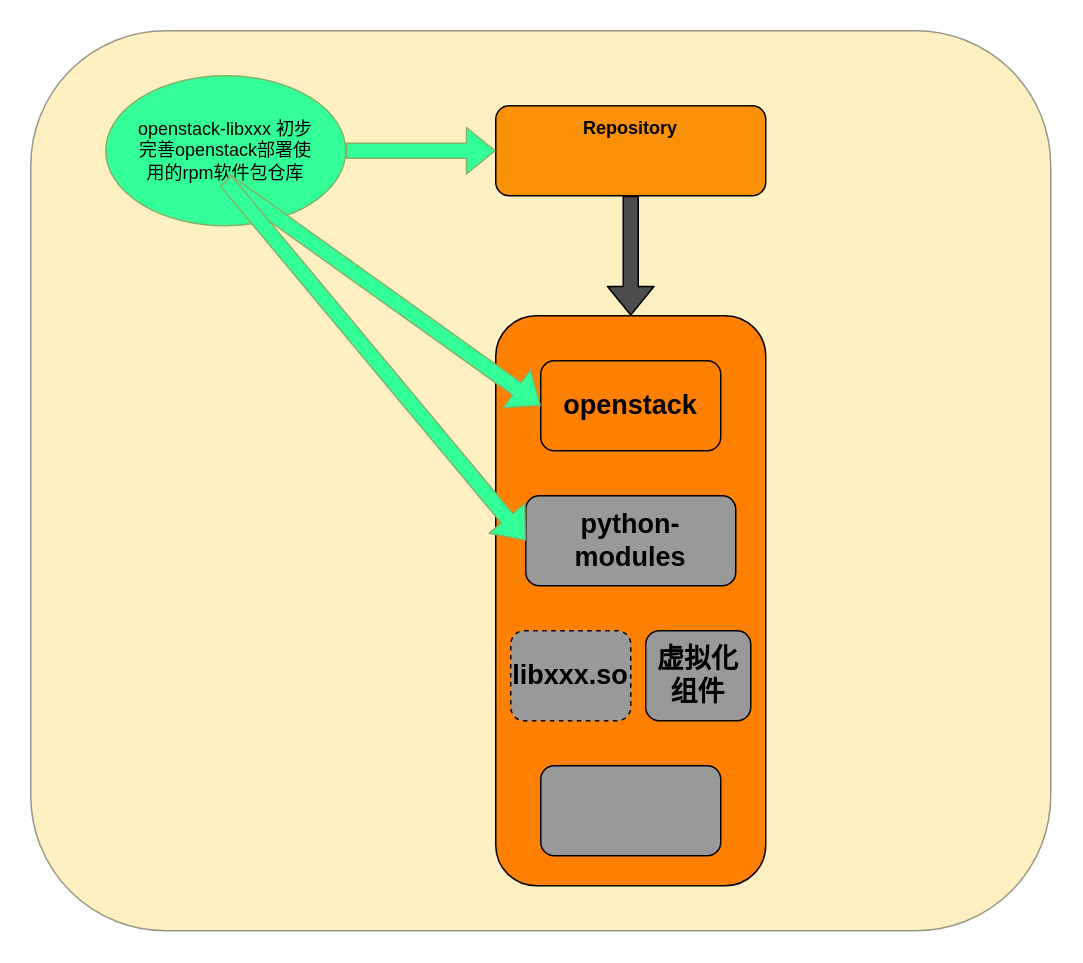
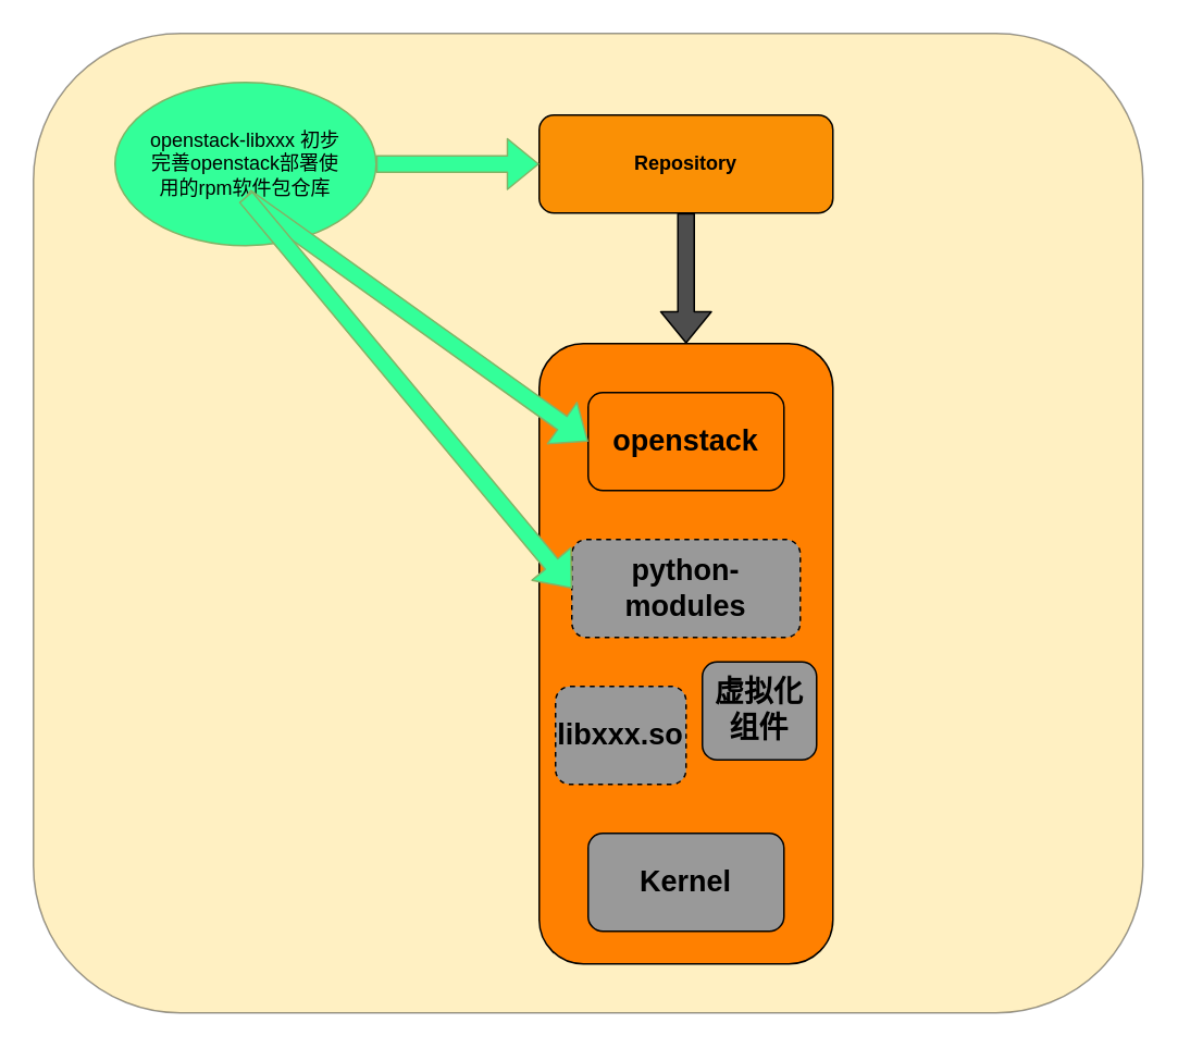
  <mxCell id="0" />
  <mxCell id="1" parent="0" />
  <mxCell id="2" value="" style="rounded=1;whiteSpace=wrap;html=1;opacity=40;fillColor=#FFD966;" vertex="1" parent="1"><mxGeometry x="20" y="20" width="680" height="600" as="geometry" /></mxCell>
  <mxCell id="3" value="" style="rounded=1;whiteSpace=wrap;html=1;fillColor=#FA9005;" vertex="1" parent="1"><mxGeometry x="330" y="70" width="180" height="60" as="geometry" /></mxCell>
  <mxCell id="4" value="" style="rounded=1;whiteSpace=wrap;html=1;fillColor=#FF8000;" vertex="1" parent="1"><mxGeometry x="330" y="210" width="180" height="380" as="geometry" /></mxCell>
- <mxCell id="5" value="&lt;b&gt;Repository&lt;/b&gt;" style="text;html=1;strokeColor=none;fillColor=none;align=center;verticalAlign=middle;whiteSpace=wrap;rounded=0;" vertex="1" parent="1"><mxGeometry x="400" y="75" width="40" height="20" as="geometry" /></mxCell>
+ <mxCell id="5" value="&lt;b&gt;Repository&lt;/b&gt;" style="text;html=1;strokeColor=none;fillColor=none;align=center;verticalAlign=middle;whiteSpace=wrap;rounded=0;" vertex="1" parent="1"><mxGeometry x="400" y="90" width="40" height="20" as="geometry" /></mxCell>
  <mxCell id="6" value="&lt;b&gt;&lt;font style=&quot;font-size: 18px&quot;&gt;openstack&lt;/font&gt;&lt;/b&gt;" style="rounded=1;whiteSpace=wrap;html=1;fillColor=#ff8000;" vertex="1" parent="1"><mxGeometry x="360" y="240" width="120" height="60" as="geometry" /></mxCell>
  <mxCell id="7" value="&lt;font style=&quot;font-size: 18px&quot;&gt;&lt;b&gt;libxxx.so&lt;/b&gt;&lt;/font&gt;" style="rounded=1;whiteSpace=wrap;html=1;fillColor=#999999;dashed=1;" vertex="1" parent="1"><mxGeometry x="340" y="420" width="80" height="60" as="geometry" /></mxCell>
- <mxCell id="8" value="&lt;font style=&quot;font-size: 18px&quot;&gt;&lt;b&gt;python-modules&lt;/b&gt;&lt;/font&gt;" style="rounded=1;whiteSpace=wrap;html=1;fillColor=#999999;" vertex="1" parent="1"><mxGeometry x="350" y="330" width="140" height="60" as="geometry" /></mxCell>
+ <mxCell id="8" value="&lt;font style=&quot;font-size: 18px&quot;&gt;&lt;b&gt;python-modules&lt;/b&gt;&lt;/font&gt;" style="rounded=1;whiteSpace=wrap;html=1;fillColor=#999999;dashed=1;" vertex="1" parent="1"><mxGeometry x="350" y="330" width="140" height="60" as="geometry" /></mxCell>
  <mxCell id="9" value="" style="rounded=1;whiteSpace=wrap;html=1;fillColor=#999999;" vertex="1" parent="1"><mxGeometry x="360" y="510" width="120" height="60" as="geometry" /></mxCell>
- <mxCell id="11" value="&lt;font style=&quot;font-size: 18px&quot;&gt;&lt;b&gt;虚拟化组件&lt;/b&gt;&lt;/font&gt;" style="rounded=1;whiteSpace=wrap;html=1;fillColor=#999999;" vertex="1" parent="1"><mxGeometry x="430" y="420" width="70" height="60" as="geometry" /></mxCell>
+ <mxCell id="10" value="&lt;font style=&quot;font-size: 18px&quot;&gt;&lt;b&gt;Kernel&lt;/b&gt;&lt;/font&gt;" style="text;html=1;strokeColor=none;fillColor=none;align=center;verticalAlign=middle;whiteSpace=wrap;rounded=0;" vertex="1" parent="1"><mxGeometry x="400" y="530" width="40" height="20" as="geometry" /></mxCell>
+ <mxCell id="11" value="&lt;font style=&quot;font-size: 18px&quot;&gt;&lt;b&gt;虚拟化组件&lt;/b&gt;&lt;/font&gt;" style="rounded=1;whiteSpace=wrap;html=1;fillColor=#999999;" vertex="1" parent="1"><mxGeometry x="430" y="405" width="70" height="60" as="geometry" /></mxCell>
  <mxCell id="12" value="" style="shape=flexArrow;endArrow=classic;html=1;exitX=0.5;exitY=1;exitDx=0;exitDy=0;entryX=0.5;entryY=0;entryDx=0;entryDy=0;fillColor=#4D4D4D;" edge="1" parent="1" source="3" target="4"><mxGeometry width="50" height="50" relative="1" as="geometry"><mxPoint x="570" y="180" as="sourcePoint" /><mxPoint x="620" y="130" as="targetPoint" /></mxGeometry></mxCell>
  <mxCell id="13" value="" style="ellipse;whiteSpace=wrap;html=1;strokeColor=#82b366;fillColor=#33FF99;" vertex="1" parent="1"><mxGeometry x="70" y="50" width="160" height="100" as="geometry" /></mxCell>
  <mxCell id="14" value="openstack-libxxx 初步完善openstack部署使用的rpm软件包仓库" style="text;html=1;strokeColor=none;fillColor=none;align=center;verticalAlign=middle;whiteSpace=wrap;rounded=0;" vertex="1" parent="1"><mxGeometry x="90" y="70" width="120" height="60" as="geometry" /></mxCell>
  <mxCell id="15" value="" style="shape=flexArrow;endArrow=classic;html=1;entryX=0;entryY=0.5;entryDx=0;entryDy=0;exitX=1;exitY=0.5;exitDx=0;exitDy=0;strokeColor=#82b366;fillColor=#33FF99;" edge="1" parent="1" source="13" target="3"><mxGeometry width="50" height="50" relative="1" as="geometry"><mxPoint x="230" y="80" as="sourcePoint" /><mxPoint x="280" y="30" as="targetPoint" /></mxGeometry></mxCell>
  <mxCell id="16" value="" style="shape=flexArrow;endArrow=classic;html=1;fillColor=#33FF99;entryX=0;entryY=0.5;entryDx=0;entryDy=0;exitX=0.5;exitY=0.833;exitDx=0;exitDy=0;exitPerimeter=0;strokeColor=#82B366;" edge="1" parent="1" source="14" target="6"><mxGeometry width="50" height="50" relative="1" as="geometry"><mxPoint x="150" y="260" as="sourcePoint" /><mxPoint x="200" y="210" as="targetPoint" /></mxGeometry></mxCell>
  <mxCell id="17" value="" style="shape=flexArrow;endArrow=classic;html=1;fillColor=#33FF99;entryX=0;entryY=0.5;entryDx=0;entryDy=0;strokeColor=#82B366;" edge="1" parent="1" target="8"><mxGeometry width="50" height="50" relative="1" as="geometry"><mxPoint x="150" y="120" as="sourcePoint" /><mxPoint x="170" y="260" as="targetPoint" /></mxGeometry></mxCell>
